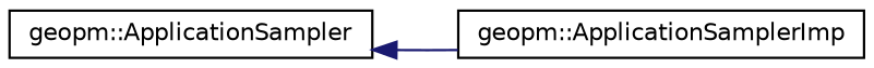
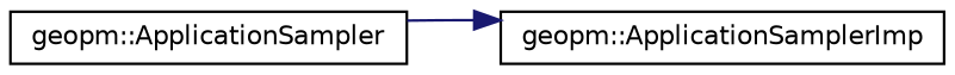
  digraph {
    rankdir=LR
    node [color=black fillcolor=white fontname=Helvetica fontsize=10 shape=record style=filled]
    n1 [height=0.2 label="geopm::ApplicationSampler" width=0.4]
    n2 [height=0.2 label="geopm::ApplicationSamplerImp" width=0.4]
-   n1 -> n2 [color=midnightblue dir=back fontname=Helvetica fontsize=10 labelfontname=Helvetica labelfontsize=10 style=solid]
+   n2 -> n1 [color=midnightblue dir=back fontname=Helvetica fontsize=10 labelfontname=Helvetica labelfontsize=10 style=solid]
  }
